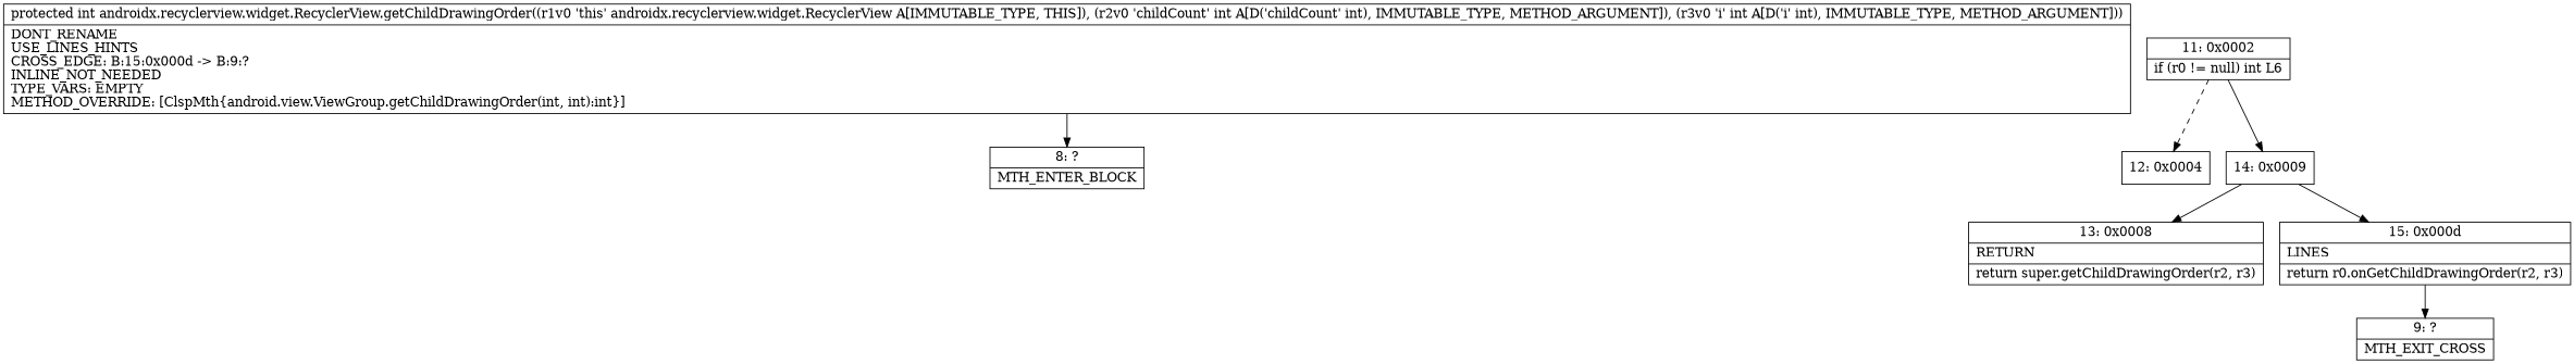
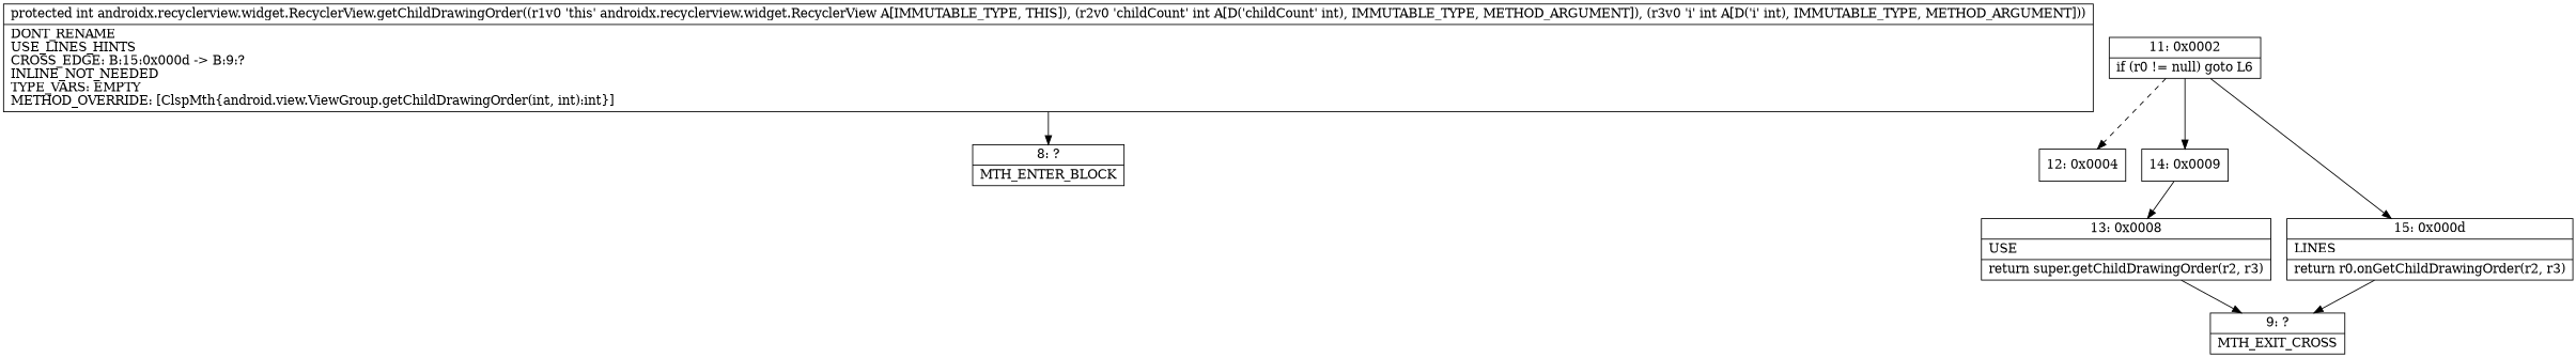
  digraph {
    node [shape=record]
    n1 [label="{8\:\ ?|MTH_ENTER_BLOCK\l}"]
-   n2 [label="{11\:\ 0x0002|if (r0 != null) int L6\l}"]
+   n2 [label="{11\:\ 0x0002|if (r0 != null) goto L6\l}"]
    n3 [label="{12\:\ 0x0004}"]
    n4 [label="{14\:\ 0x0009}"]
-   n5 [label="{13\:\ 0x0008|RETURN\l|return super.getChildDrawingOrder(r2, r3)\l}"]
+   n5 [label="{13\:\ 0x0008|USE\l|return super.getChildDrawingOrder(r2, r3)\l}"]
    n6 [label="{15\:\ 0x000d|LINES\l|return r0.onGetChildDrawingOrder(r2, r3)\l}"]
    n7 [label="{9\:\ ?|MTH_EXIT_CROSS\l}"]
    n8 [label="{protected int androidx.recyclerview.widget.RecyclerView.getChildDrawingOrder((r1v0 'this' androidx.recyclerview.widget.RecyclerView A[IMMUTABLE_TYPE, THIS]), (r2v0 'childCount' int A[D('childCount' int), IMMUTABLE_TYPE, METHOD_ARGUMENT]), (r3v0 'i' int A[D('i' int), IMMUTABLE_TYPE, METHOD_ARGUMENT]))  | DONT_RENAME\lUSE_LINES_HINTS\lCROSS_EDGE: B:15:0x000d \-\> B:9:?\lINLINE_NOT_NEEDED\lTYPE_VARS: EMPTY\lMETHOD_OVERRIDE: [ClspMth\{android.view.ViewGroup.getChildDrawingOrder(int, int):int\}]\l}"]
    n2 -> n3 [style=dashed]
    n2 -> n4
    n4 -> n5
-   n4 -> n6
+   n2 -> n6
+   n5 -> n7
    n6 -> n7
    n8 -> n1
  }
